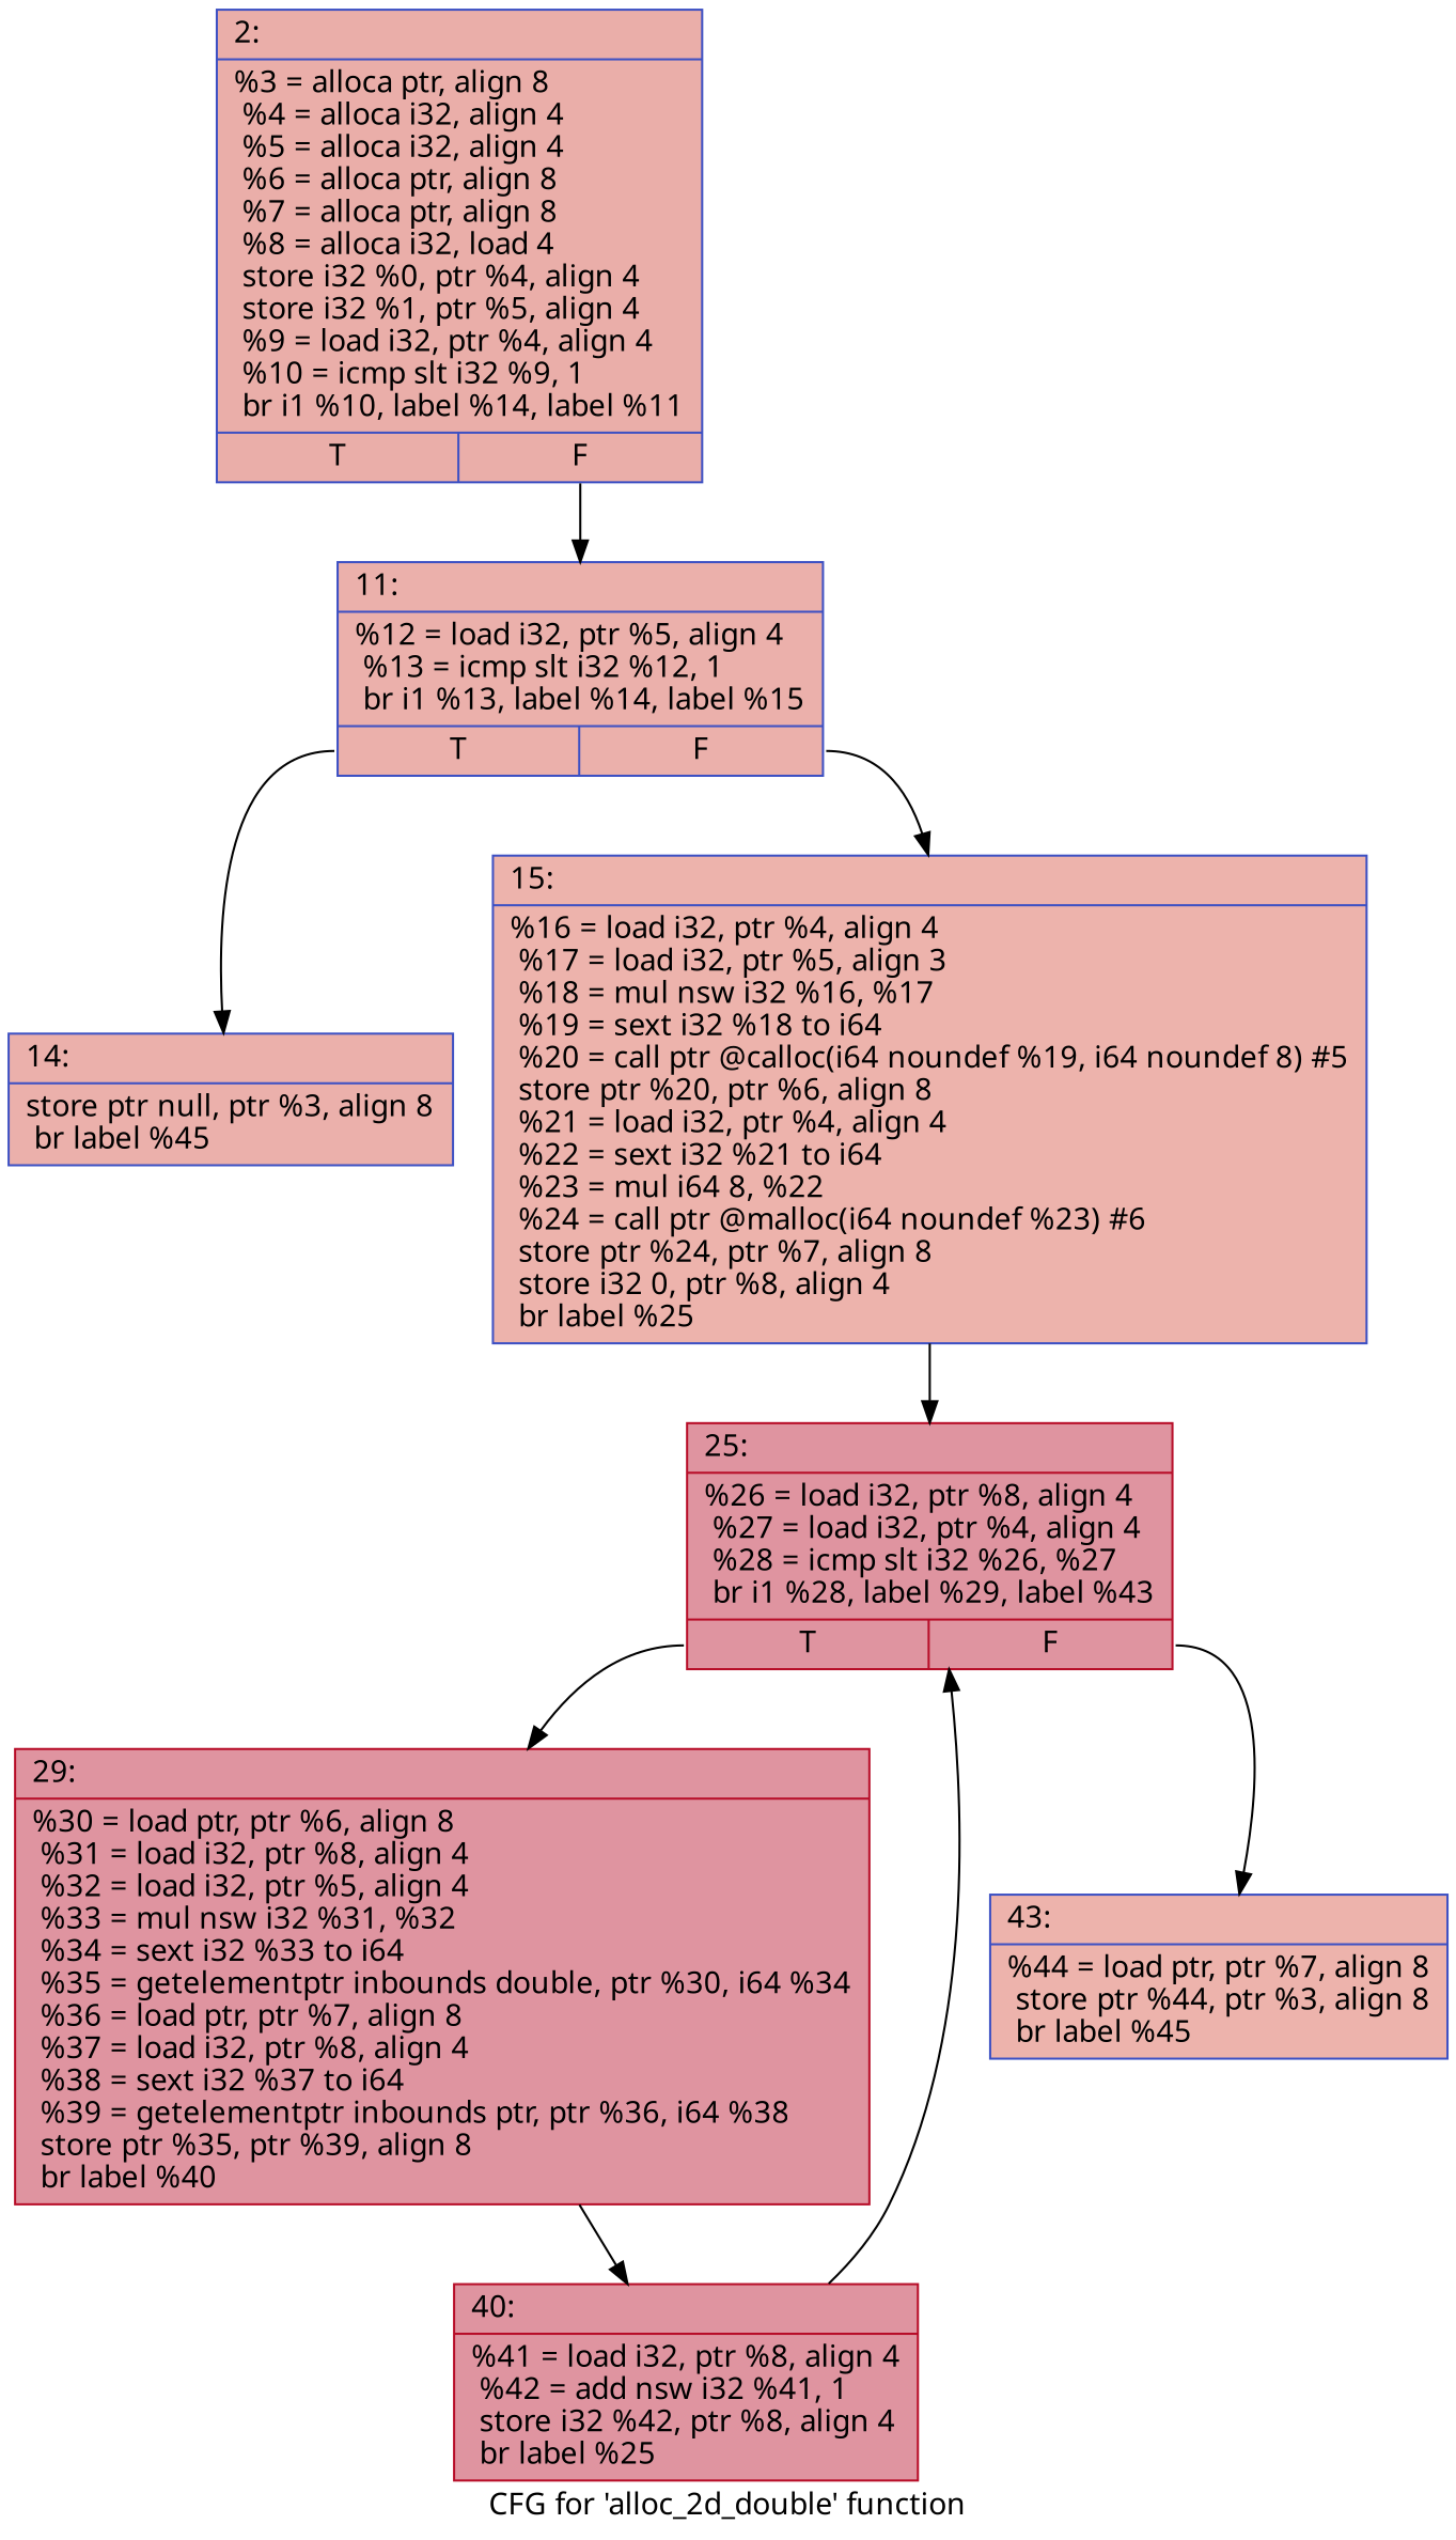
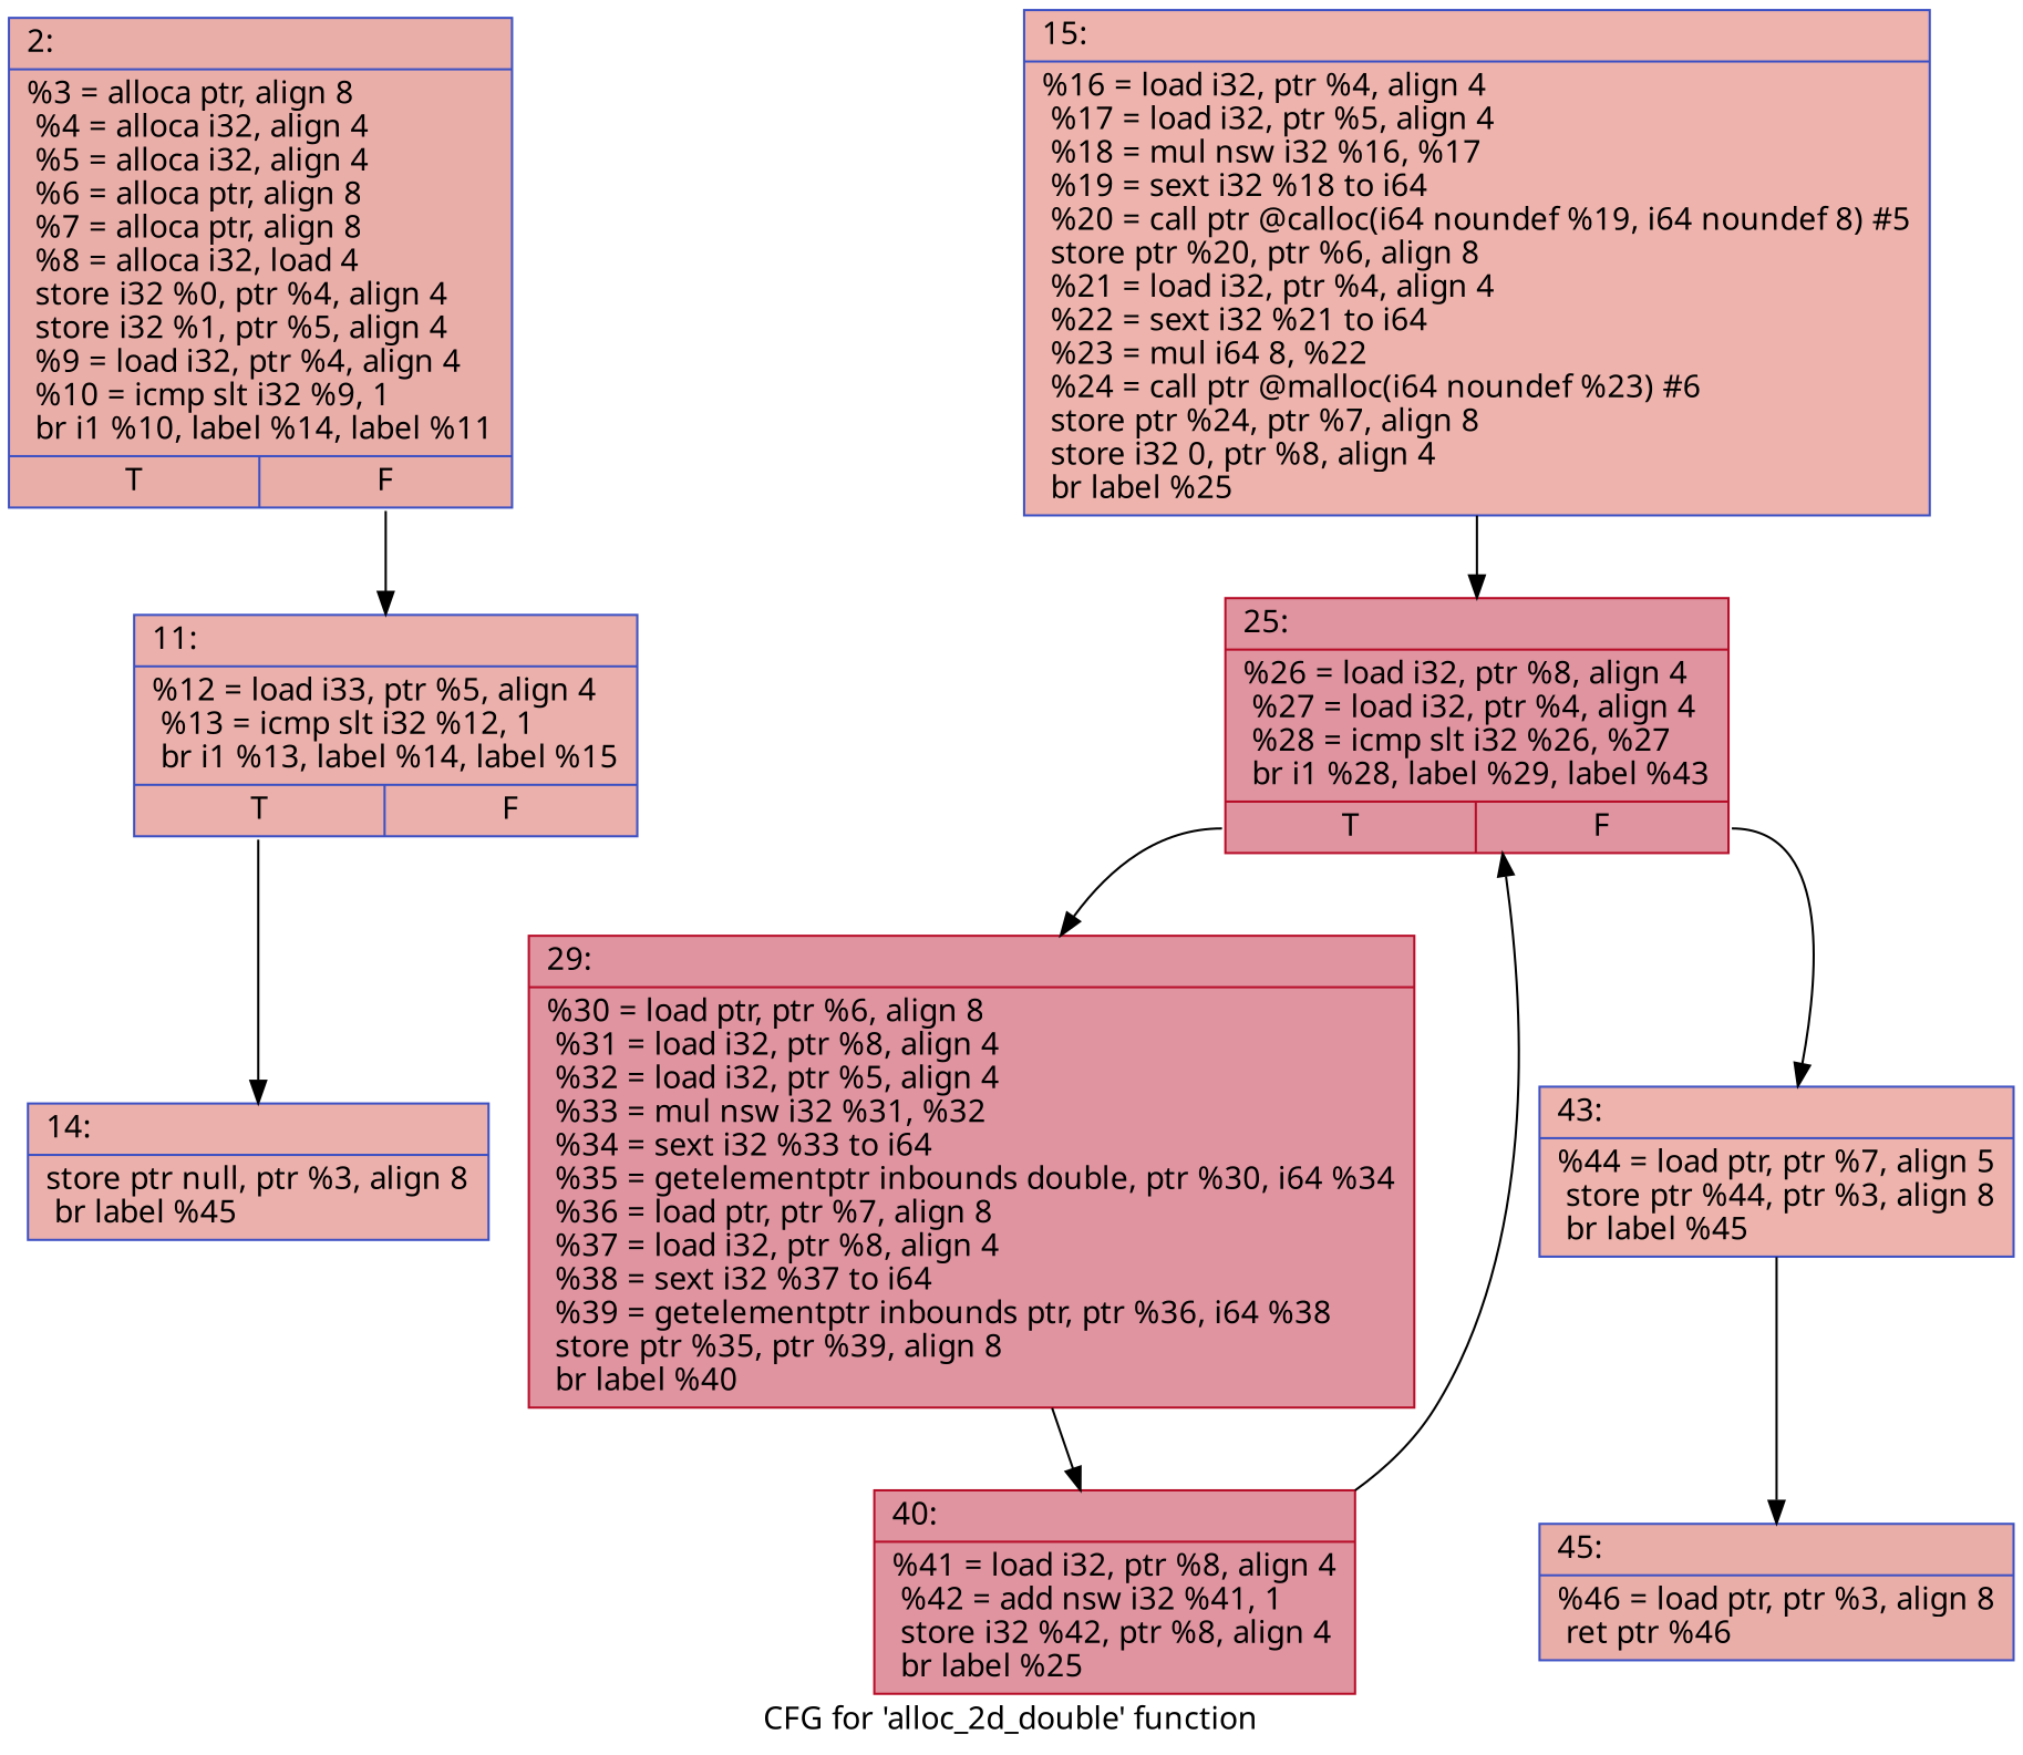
  digraph {
    fontname="Noto Sans"
    label="CFG for 'alloc_2d_double' function"
    node [color="#3d50c3ff" fillcolor="#b70d2870" fontname="Noto Sans" shape=record style=filled]
    edge [fontname="Noto Sans"]
    n1 [fillcolor="#d0473d70" label="{2:\l|  %3 = alloca ptr, align 8\l  %4 = alloca i32, align 4\l  %5 = alloca i32, align 4\l  %6 = alloca ptr, align 8\l  %7 = alloca ptr, align 8\l  %8 = alloca i32, load 4\l  store i32 %0, ptr %4, align 4\l  store i32 %1, ptr %5, align 4\l  %9 = load i32, ptr %4, align 4\l  %10 = icmp slt i32 %9, 1\l  br i1 %10, label %14, label %11\l|{<s0>T|<s1>F}}"]
-   n2 [fillcolor="#d24b4070" label="{11:\l|  %12 = load i32, ptr %5, align 4\l  %13 = icmp slt i32 %12, 1\l  br i1 %13, label %14, label %15\l|{<s0>T|<s1>F}}"]
+   n2 [fillcolor="#d24b4070" label="{11:\l|  %12 = load i33, ptr %5, align 4\l  %13 = icmp slt i32 %12, 1\l  br i1 %13, label %14, label %15\l|{<s0>T|<s1>F}}"]
    n3 [fillcolor="#d24b4070" label="{14:\l|  store ptr null, ptr %3, align 8\l  br label %45\l}"]
-   n4 [fillcolor="#d6524470" label="{15:\l|  %16 = load i32, ptr %4, align 4\l  %17 = load i32, ptr %5, align 3\l  %18 = mul nsw i32 %16, %17\l  %19 = sext i32 %18 to i64\l  %20 = call ptr @calloc(i64 noundef %19, i64 noundef 8) #5\l  store ptr %20, ptr %6, align 8\l  %21 = load i32, ptr %4, align 4\l  %22 = sext i32 %21 to i64\l  %23 = mul i64 8, %22\l  %24 = call ptr @malloc(i64 noundef %23) #6\l  store ptr %24, ptr %7, align 8\l  store i32 0, ptr %8, align 4\l  br label %25\l}"]
+   n4 [fillcolor="#d6524470" label="{15:\l|  %16 = load i32, ptr %4, align 4\l  %17 = load i32, ptr %5, align 4\l  %18 = mul nsw i32 %16, %17\l  %19 = sext i32 %18 to i64\l  %20 = call ptr @calloc(i64 noundef %19, i64 noundef 8) #5\l  store ptr %20, ptr %6, align 8\l  %21 = load i32, ptr %4, align 4\l  %22 = sext i32 %21 to i64\l  %23 = mul i64 8, %22\l  %24 = call ptr @malloc(i64 noundef %23) #6\l  store ptr %24, ptr %7, align 8\l  store i32 0, ptr %8, align 4\l  br label %25\l}"]
+   n5 [fillcolor="#d0473d70" label="{45:\l|  %46 = load ptr, ptr %3, align 8\l  ret ptr %46\l}"]
    n6 [color="#b70d28ff" label="{25:\l|  %26 = load i32, ptr %8, align 4\l  %27 = load i32, ptr %4, align 4\l  %28 = icmp slt i32 %26, %27\l  br i1 %28, label %29, label %43\l|{<s0>T|<s1>F}}"]
    n7 [color="#b70d28ff" label="{29:\l|  %30 = load ptr, ptr %6, align 8\l  %31 = load i32, ptr %8, align 4\l  %32 = load i32, ptr %5, align 4\l  %33 = mul nsw i32 %31, %32\l  %34 = sext i32 %33 to i64\l  %35 = getelementptr inbounds double, ptr %30, i64 %34\l  %36 = load ptr, ptr %7, align 8\l  %37 = load i32, ptr %8, align 4\l  %38 = sext i32 %37 to i64\l  %39 = getelementptr inbounds ptr, ptr %36, i64 %38\l  store ptr %35, ptr %39, align 8\l  br label %40\l}"]
-   n8 [fillcolor="#d6524470" label="{43:\l|  %44 = load ptr, ptr %7, align 8\l  store ptr %44, ptr %3, align 8\l  br label %45\l}"]
+   n8 [fillcolor="#d6524470" label="{43:\l|  %44 = load ptr, ptr %7, align 5\l  store ptr %44, ptr %3, align 8\l  br label %45\l}"]
    n9 [color="#b70d28ff" label="{40:\l|  %41 = load i32, ptr %8, align 4\l  %42 = add nsw i32 %41, 1\l  store i32 %42, ptr %8, align 4\l  br label %25\l}"]
    n1 -> n2 [tailport=s1]
    n2 -> n3 [tailport=s0]
-   n2 -> n4 [tailport=s1]
    n4 -> n6
    n6 -> n7 [tailport=s0]
    n6 -> n8 [tailport=s1]
    n7 -> n9
+   n8 -> n5
    n9 -> n6
  }
